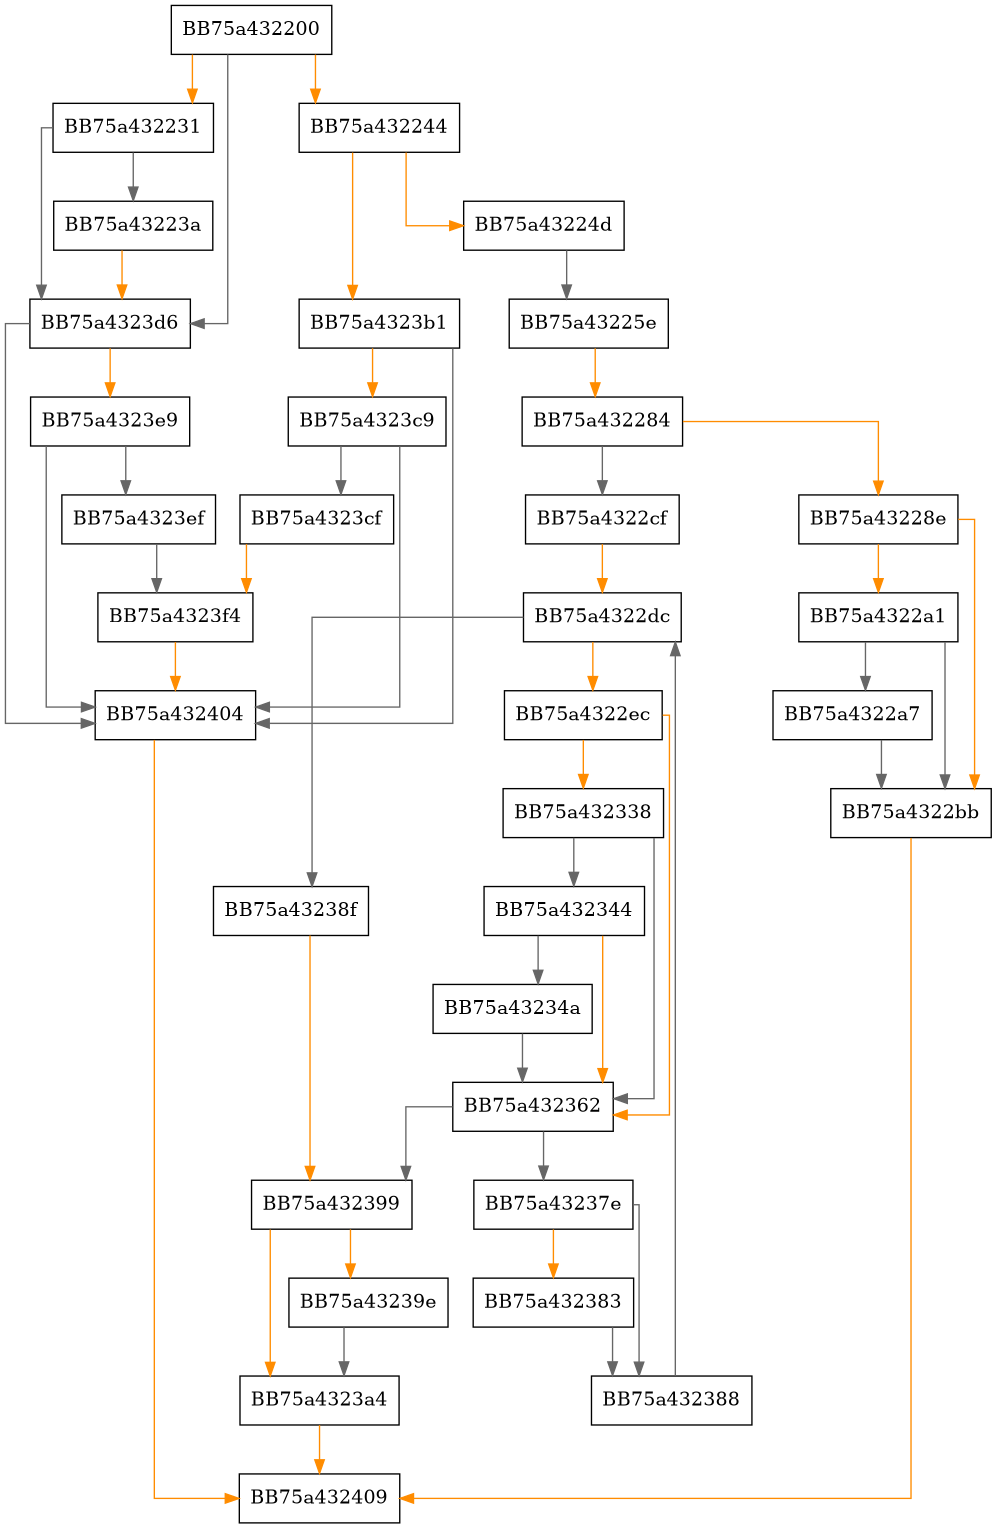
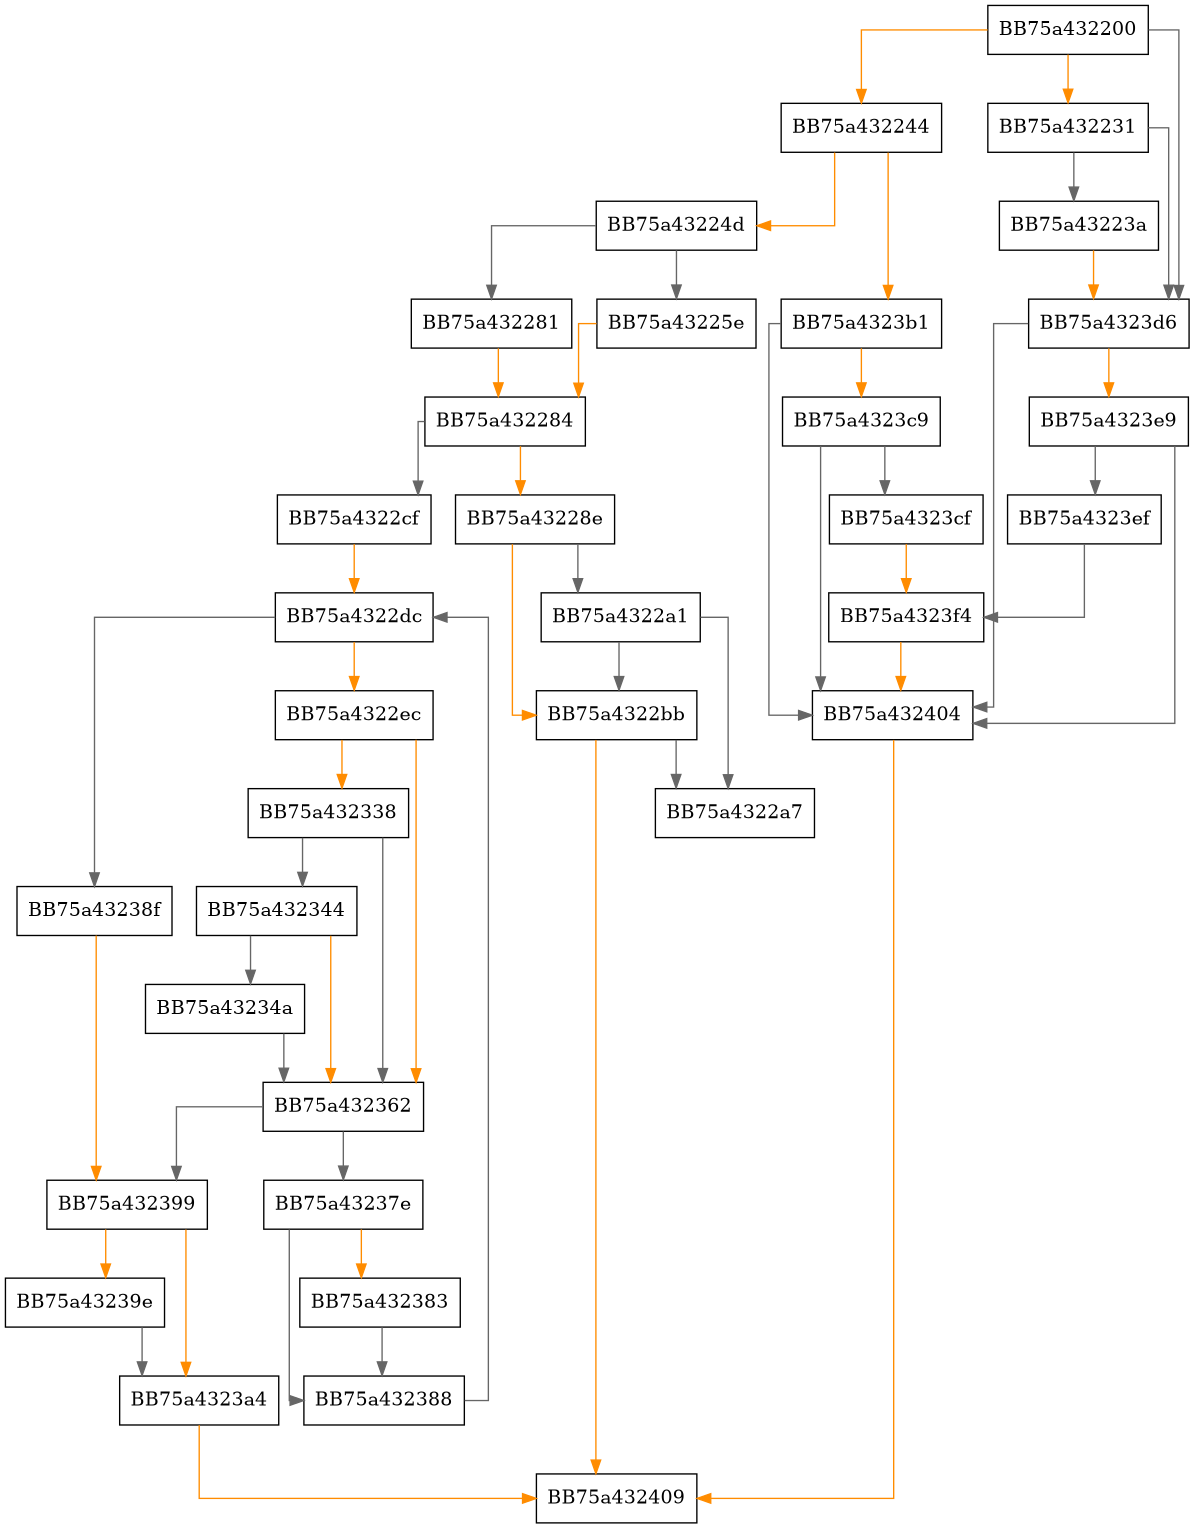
  digraph {
    splines=ortho
    node [shape=box]
    edge [color=gray40]
    BB75a432200
    BB75a4323d6
    BB75a432231
    BB75a432244
    BB75a432404
    BB75a4323e9
    BB75a43223a
    BB75a432409
    BB75a4323ef
    BB75a4323b1
    BB75a43224d
    BB75a4323c9
+   BB75a432281
    BB75a43225e
    BB75a4323cf
    BB75a432284
    BB75a4322cf
    BB75a43228e
    BB75a4322dc
    BB75a4322bb
    BB75a4322a1
    BB75a43238f
    BB75a4322ec
    BB75a4322a7
    BB75a432399
    BB75a432362
    BB75a432338
    BB75a4323a4
    BB75a43239e
    BB75a43237e
    BB75a432344
    BB75a432388
    BB75a432383
    BB75a43234a
    BB75a4323f4
    BB75a432200 -> BB75a4323d6
    BB75a432200 -> BB75a432231 [color=darkorange]
    BB75a432200 -> BB75a432244 [color=darkorange]
    BB75a4323d6 -> BB75a432404
    BB75a4323d6 -> BB75a4323e9 [color=darkorange]
    BB75a432231 -> BB75a4323d6
    BB75a432231 -> BB75a43223a
    BB75a432244 -> BB75a4323b1 [color=darkorange]
    BB75a432244 -> BB75a43224d [color=darkorange]
    BB75a432404 -> BB75a432409 [color=darkorange]
    BB75a4323e9 -> BB75a432404
    BB75a4323e9 -> BB75a4323ef
    BB75a43223a -> BB75a4323d6 [color=darkorange]
    BB75a4323ef -> BB75a4323f4
    BB75a4323b1 -> BB75a432404
    BB75a4323b1 -> BB75a4323c9 [color=darkorange]
+   BB75a43224d -> BB75a432281
    BB75a43224d -> BB75a43225e
    BB75a4323c9 -> BB75a432404
    BB75a4323c9 -> BB75a4323cf
+   BB75a432281 -> BB75a432284 [color=darkorange]
    BB75a43225e -> BB75a432284 [color=darkorange]
    BB75a4323cf -> BB75a4323f4 [color=darkorange]
    BB75a432284 -> BB75a4322cf
    BB75a432284 -> BB75a43228e [color=darkorange]
    BB75a4322cf -> BB75a4322dc [color=darkorange]
    BB75a43228e -> BB75a4322bb [color=darkorange]
-   BB75a43228e -> BB75a4322a1 [color=darkorange]
+   BB75a43228e -> BB75a4322a1
    BB75a4322dc -> BB75a43238f
    BB75a4322dc -> BB75a4322ec [color=darkorange]
    BB75a4322bb -> BB75a432409 [color=darkorange]
    BB75a4322a1 -> BB75a4322bb
    BB75a4322a1 -> BB75a4322a7
    BB75a43238f -> BB75a432399 [color=darkorange]
    BB75a4322ec -> BB75a432362 [color=darkorange]
    BB75a4322ec -> BB75a432338 [color=darkorange]
-   BB75a4322a7 -> BB75a4322bb
+   BB75a4322bb -> BB75a4322a7
    BB75a432399 -> BB75a4323a4 [color=darkorange]
    BB75a432399 -> BB75a43239e [color=darkorange]
    BB75a432362 -> BB75a432399
    BB75a432362 -> BB75a43237e
    BB75a432338 -> BB75a432362
    BB75a432338 -> BB75a432344
    BB75a4323a4 -> BB75a432409 [color=darkorange]
    BB75a43239e -> BB75a4323a4
    BB75a43237e -> BB75a432388
    BB75a43237e -> BB75a432383 [color=darkorange]
    BB75a432344 -> BB75a432362 [color=darkorange]
    BB75a432344 -> BB75a43234a
    BB75a432388 -> BB75a4322dc
    BB75a432383 -> BB75a432388
    BB75a43234a -> BB75a432362
    BB75a4323f4 -> BB75a432404 [color=darkorange]
  }
